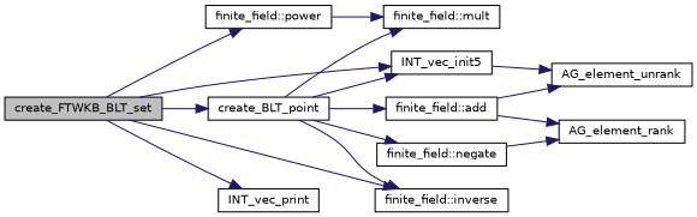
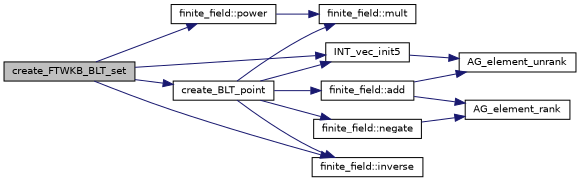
  digraph {
    rankdir=LR
    node [color=black fillcolor=white fontname=Helvetica fontsize=10 shape=record style=filled]
    edge [color=midnightblue fontname=Helvetica fontsize=10 labelfontname=Helvetica labelfontsize=10 style=solid]
    n1 [fillcolor=grey75 fontcolor=black height=0.2 label=create_FTWKB_BLT_set width=0.4]
    n2 [height=0.2 label="finite_field::power" width=0.4]
    n3 [height=0.2 label=create_BLT_point width=0.4]
    n4 [height=0.2 label=INT_vec_init5 width=0.4]
-   n5 [height=0.2 label=INT_vec_print width=0.4]
    n6 [height=0.2 label="finite_field::inverse" width=0.4]
    n7 [height=0.2 label="finite_field::mult" width=0.4]
    n8 [height=0.2 label="finite_field::negate" width=0.4]
    n9 [height=0.2 label="finite_field::add" width=0.4]
    n10 [height=0.2 label=AG_element_unrank width=0.4]
    n11 [height=0.2 label=AG_element_rank width=0.4]
    n1 -> n2
    n1 -> n3
    n1 -> n4
-   n1 -> n5
    n1 -> n6
    n2 -> n7
    n3 -> n4
    n3 -> n6
    n3 -> n7
    n3 -> n8
    n3 -> n9
    n4 -> n10
    n8 -> n11
    n9 -> n10
    n9 -> n11
  }
